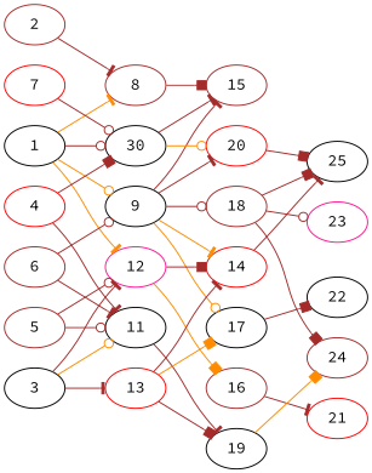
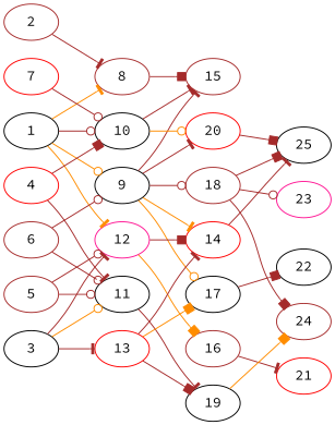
  digraph {
    fontname="Source Code Pro"
    rankdir=LR
    node [alpha=0.00 color=black fontname="Source Code Pro"]
    edge [arrowhead=tee color=brown fontname="Source Code Pro"]
    1 [alpha=0.13 expect_size=30637411008512000000]
    8 [alpha=0.18 color=brown expect_size=33770434405592989696]
    9 [expect_size=55170252288307]
-   10 [alpha=0.18 expect_size=870342834549699 label=30]
+   10 [alpha=0.18 expect_size=870342834549699]
    12 [alpha=0.02 color=deeppink expect_size=296554433445100160]
    15 [alpha=0.12 color=brown expect_size=405432109890170]
    14 [alpha=0.09 color=red expect_size=15270603813846988]
    17 [alpha=0.10 expect_size=802333578023930112]
    18 [alpha=0.08 color=brown expect_size=77835590159093]
    20 [alpha=0.05 color=red expect_size=889600550496300]
    16 [alpha=0.05 color=brown expect_size=37160319671928568]
    25 [alpha=0.07 expect_size=12454274619928477696]
    22 [alpha=0.05 expect_size=525166491994284]
    23 [alpha=0.11 color=deeppink expect_size=2263442217125834]
    24 [alpha=0.12 color=brown expect_size=123176426148623040]
    21 [color=red expect_size=1596095397481299]
    2 [alpha=0.02 color=brown expect_size=376502650043463232]
    3 [alpha=0.07 expect_size=56175872649508880]
    11 [expect_size=18209497964227854336]
    13 [alpha=0.17 color=red expect_size=8417601392834404]
    19 [alpha=0.06 expect_size=231116580887035968]
    4 [alpha=0.15 color=red expect_size=4056542966625849]
    5 [alpha=0.12 color=brown expect_size=27216177553695834112]
    6 [alpha=0.15 color=brown expect_size=121534582203080]
    7 [alpha=0.15 color=red expect_size=7356431540064234]
    1 -> 8 [color=darkorange]
    1 -> 9 [arrowhead=odot color=darkorange]
    1 -> 10 [arrowhead=odot]
    1 -> 12 [color=darkorange]
    8 -> 15 [arrowhead=box]
    9 -> 15
    9 -> 14 [color=darkorange]
    9 -> 17 [arrowhead=odot color=darkorange]
    9 -> 18 [arrowhead=odot]
    9 -> 20
    10 -> 15
    10 -> 20 [arrowhead=odot color=darkorange]
    12 -> 14 [arrowhead=box]
    12 -> 16 [arrowhead=box color=darkorange]
    14 -> 25
    17 -> 22 [arrowhead=box]
    18 -> 25 [arrowhead=box]
    18 -> 23 [arrowhead=odot]
    18 -> 24 [arrowhead=box]
    20 -> 25 [arrowhead=box]
    16 -> 21
    2 -> 8
    3 -> 12
    3 -> 11 [arrowhead=odot color=darkorange]
    3 -> 13
    11 -> 19
    13 -> 14
    13 -> 17 [arrowhead=box color=darkorange]
    13 -> 19 [arrowhead=box]
    19 -> 24 [arrowhead=box color=darkorange]
    4 -> 10 [arrowhead=box]
    4 -> 11
    5 -> 12 [arrowhead=odot]
    5 -> 11 [arrowhead=odot]
    6 -> 9 [arrowhead=odot]
-   6 -> 11
+   6 -> 11 [arrowhead=odot]
    7 -> 10 [arrowhead=odot]
  }
